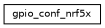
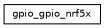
  digraph {
    rankdir=LR
-   n1 [color=black fillcolor=white fontname=Helvetica fontsize=10 height=0.2 label=gpio_conf_nrf5x shape=record style=filled width=0.4]
+   n1 [color=black fillcolor=white fontname=Helvetica fontsize=10 height=0.2 label=gpio_gpio_nrf5x shape=record style=filled width=0.4]
  }
